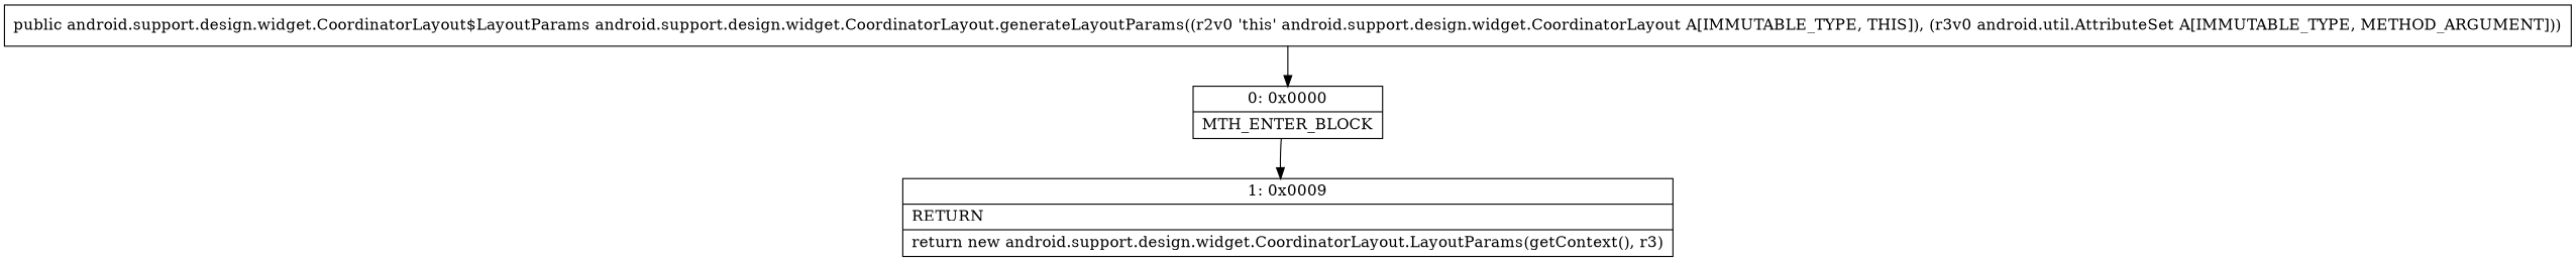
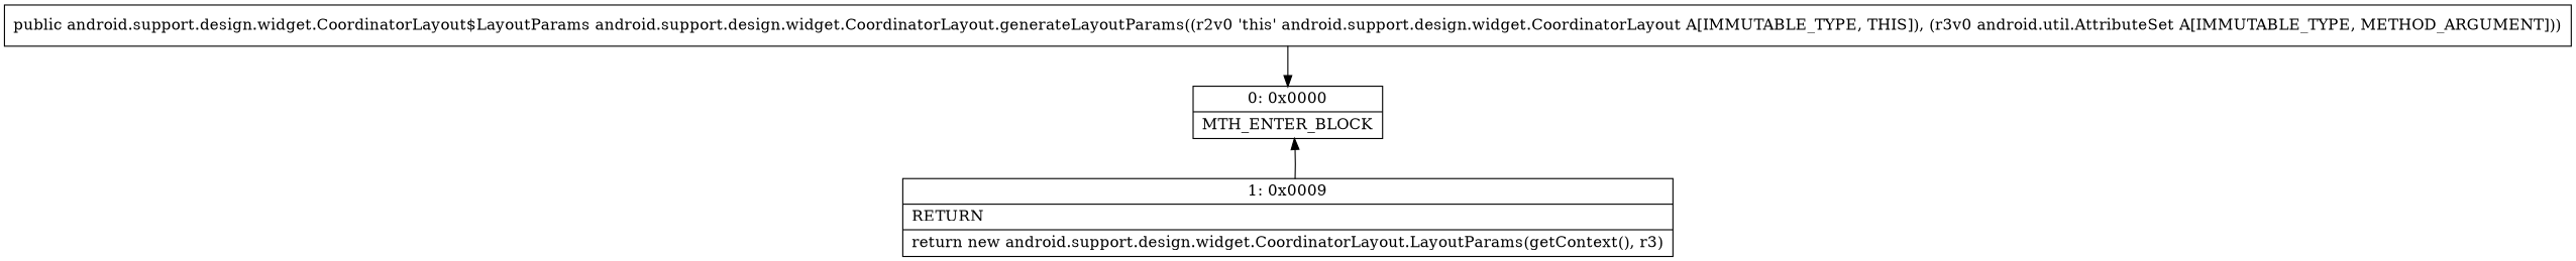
  digraph {
    node [shape=record]
    n1 [label="{0\:\ 0x0000|MTH_ENTER_BLOCK\l}"]
    n2 [label="{1\:\ 0x0009|RETURN\l|return new android.support.design.widget.CoordinatorLayout.LayoutParams(getContext(), r3)\l}"]
    n3 [label="{public android.support.design.widget.CoordinatorLayout$LayoutParams android.support.design.widget.CoordinatorLayout.generateLayoutParams((r2v0 'this' android.support.design.widget.CoordinatorLayout A[IMMUTABLE_TYPE, THIS]), (r3v0 android.util.AttributeSet A[IMMUTABLE_TYPE, METHOD_ARGUMENT])) }"]
-   n1 -> n2
+   n2 -> n1
    n3 -> n1
  }
